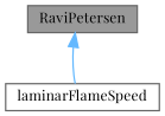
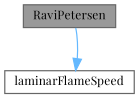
  digraph {
    fontname="Playfair Display"
    node [color=gray40 fontname="Playfair Display" fontsize=10 shape=box style=filled]
    n1 [fillcolor=grey60 fontcolor=black height=0.2 label=RaviPetersen width=0.4]
    n2 [fillcolor=white height=0.2 label=laminarFlameSpeed width=0.4]
-   n1 -> n2 [color=steelblue1 dir=back fontname="Playfair Display" fontsize=10 labelfontname=Helvetica labelfontsize=10 style=solid]
+   n2 -> n1 [color=steelblue1 dir=back fontname="Playfair Display" fontsize=10 labelfontname=Helvetica labelfontsize=10 style=solid]
  }
